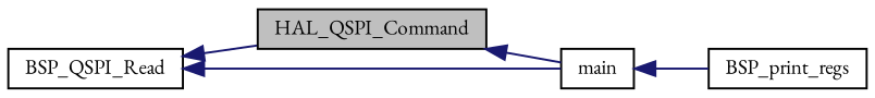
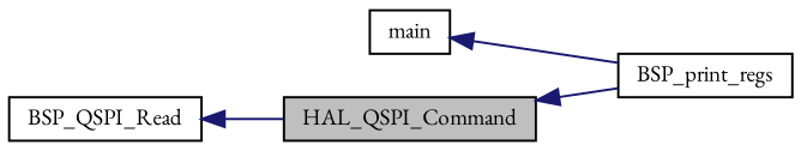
  digraph {
    fontname="EB Garamond"
    rankdir=LR
    node [color=black fillcolor=white fontname="EB Garamond" fontsize=10 shape=record style=filled]
    edge [color=midnightblue dir=back fontname="EB Garamond" fontsize=10 labelfontname=Helvetica labelfontsize=10 style=solid]
    n1 [fillcolor=grey75 fontcolor=black height=0.2 label=HAL_QSPI_Command width=0.4]
    n2 [height=0.2 label=BSP_print_regs width=0.4]
    n3 [height=0.2 label=BSP_QSPI_Read width=0.4]
    n4 [height=0.2 label=main width=0.4]
-   n1 -> n4
+   n1 -> n2
    n3 -> n1
-   n3 -> n4
    n4 -> n2
  }
